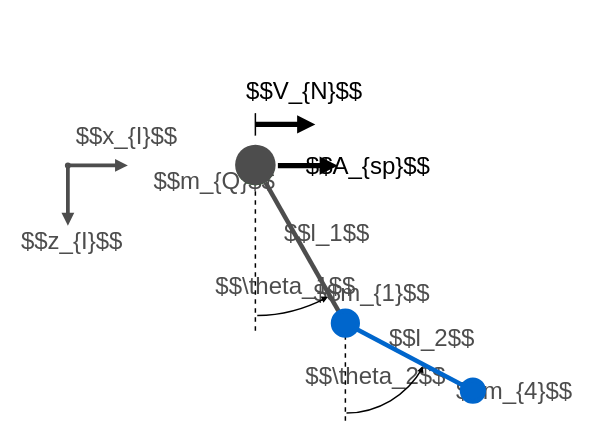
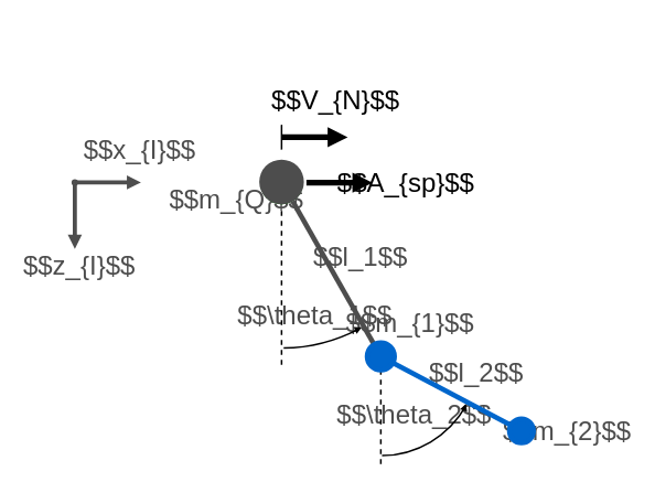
  <mxCell id="0" />
  <mxCell id="1" parent="0" />
  <mxCell id="2" value="" style="endArrow=block;html=1;startSize=18;endSize=6;strokeWidth=7;endFill=1;" parent="1" edge="1"><mxGeometry width="50" height="50" relative="1" as="geometry"><mxPoint x="370" y="220" as="sourcePoint" /><mxPoint x="450" y="220" as="targetPoint" /></mxGeometry></mxCell>
  <mxCell id="3" value="$$\theta_1$$" style="text;align=center;verticalAlign=middle;resizable=0;points=[];autosize=1;strokeColor=none;html=1;fontSize=32;fontColor=#4D4D4D;" parent="1" vertex="1"><mxGeometry x="280" y="360" width="200" height="40" as="geometry" /></mxCell>
  <mxCell id="4" value="" style="endArrow=block;html=1;startSize=18;endSize=4;strokeWidth=5;endFill=1;strokeColor=#4D4D4D;" parent="1" edge="1"><mxGeometry width="50" height="50" relative="1" as="geometry"><mxPoint x="90" y="219.76" as="sourcePoint" /><mxPoint x="170" y="219.76" as="targetPoint" /></mxGeometry></mxCell>
  <mxCell id="5" value="" style="endArrow=block;html=1;startSize=3;endSize=4;strokeWidth=5;endFill=1;startArrow=oval;startFill=1;strokeColor=#4D4D4D;" parent="1" edge="1"><mxGeometry width="50" height="50" relative="1" as="geometry"><mxPoint x="90" y="219.76" as="sourcePoint" /><mxPoint x="90" y="300" as="targetPoint" /></mxGeometry></mxCell>
  <mxCell id="6" value="" style="endArrow=block;html=1;startSize=18;endSize=6;strokeWidth=7;endFill=1;" parent="1" edge="1"><mxGeometry width="50" height="50" relative="1" as="geometry"><mxPoint x="340" y="165" as="sourcePoint" /><mxPoint x="420" y="165" as="targetPoint" /></mxGeometry></mxCell>
  <mxCell id="7" value="" style="endArrow=none;html=1;startSize=18;endSize=6;strokeWidth=2;" parent="1" edge="1"><mxGeometry width="50" height="50" relative="1" as="geometry"><mxPoint x="340" y="180" as="sourcePoint" /><mxPoint x="340" y="150" as="targetPoint" /></mxGeometry></mxCell>
  <mxCell id="8" value="$$A_{sp}$$" style="text;align=center;verticalAlign=middle;resizable=0;points=[];autosize=1;strokeColor=none;html=1;fontSize=32;" parent="1" vertex="1"><mxGeometry x="400" y="200" width="180" height="40" as="geometry" /></mxCell>
  <mxCell id="9" value="$$V_{N}$$" style="text;align=center;verticalAlign=middle;resizable=0;points=[];autosize=1;strokeColor=none;html=1;fontSize=32;" parent="1" vertex="1"><mxGeometry x="320" y="100" width="170" height="40" as="geometry" /></mxCell>
  <mxCell id="10" value="$$m_{1}$$" style="text;align=center;verticalAlign=middle;resizable=0;points=[];autosize=1;strokeColor=none;html=1;fontSize=32;fontColor=#4D4D4D;" parent="1" vertex="1"><mxGeometry x="410" y="370" width="170" height="40" as="geometry" /></mxCell>
  <mxCell id="11" value="$$m_{Q}$$" style="text;align=center;verticalAlign=middle;resizable=0;points=[];autosize=1;strokeColor=none;html=1;fontSize=32;fontColor=#4D4D4D;" parent="1" vertex="1"><mxGeometry x="195" y="220" width="180" height="40" as="geometry" /></mxCell>
  <mxCell id="12" value="$$z_{I}$$" style="text;align=center;verticalAlign=middle;resizable=0;points=[];autosize=1;strokeColor=none;html=1;fontSize=32;fontColor=#4D4D4D;" parent="1" vertex="1"><mxGeometry y="300" width="150" height="40" as="geometry" x="20" /></mxCell>
  <mxCell id="13" value="$$x_{I}$$" style="text;align=center;verticalAlign=middle;resizable=0;points=[];autosize=1;strokeColor=none;html=1;fontSize=32;fontColor=#4D4D4D;" parent="1" vertex="1"><mxGeometry x="93" y="161" width="150" height="40" as="geometry" /></mxCell>
  <mxCell id="14" value="$$l_1$$" style="text;align=center;verticalAlign=middle;resizable=0;points=[];autosize=1;strokeColor=none;html=1;fontSize=32;fontColor=#4D4D4D;" parent="1" vertex="1"><mxGeometry x="370" y="290" width="130" height="40" as="geometry" /></mxCell>
  <mxCell id="15" value="$$\theta_2$$" style="text;align=center;verticalAlign=middle;resizable=0;points=[];autosize=1;strokeColor=none;html=1;fontSize=32;fontColor=#4D4D4D;" vertex="1" parent="1"><mxGeometry x="400" y="480" width="200" height="40" as="geometry" /></mxCell>
- <mxCell id="16" value="$$m_{4}$$" style="text;align=center;verticalAlign=middle;resizable=0;points=[];autosize=1;strokeColor=none;html=1;fontSize=32;fontColor=#4D4D4D;" vertex="1" parent="1"><mxGeometry x="600" y="500" width="170" height="40" as="geometry" /></mxCell>
+ <mxCell id="16" value="$$m_{2}$$" style="text;align=center;verticalAlign=middle;resizable=0;points=[];autosize=1;strokeColor=none;html=1;fontSize=32;fontColor=#4D4D4D;" vertex="1" parent="1"><mxGeometry x="600" y="500" width="170" height="40" as="geometry" /></mxCell>
  <mxCell id="17" value="$$l_2$$" style="text;align=center;verticalAlign=middle;resizable=0;points=[];autosize=1;strokeColor=none;html=1;fontSize=32;fontColor=#4D4D4D;" vertex="1" parent="1"><mxGeometry x="510" y="430" width="130" height="40" as="geometry" /></mxCell>
  <mxCell id="18" value="" style="endArrow=none;dashed=1;html=1;startSize=18;endSize=6;strokeWidth=2;" edge="1" parent="1"><mxGeometry width="50" height="50" relative="1" as="geometry"><mxPoint x="340" y="440" as="sourcePoint" /><mxPoint x="340" y="250" as="targetPoint" /></mxGeometry></mxCell>
  <mxCell id="19" value="" style="verticalLabelPosition=bottom;verticalAlign=top;html=1;shape=mxgraph.basic.arc;startAngle=0.423;endAngle=0.498;strokeWidth=2;" vertex="1" parent="1"><mxGeometry x="140" y="20" width="400" height="400" as="geometry" /></mxCell>
  <mxCell id="20" value="" style="endArrow=block;html=1;startSize=18;endSize=1;strokeWidth=3;endFill=1;exitX=0.635;exitY=0.982;exitDx=0;exitDy=0;exitPerimeter=0;" edge="1" parent="1"><mxGeometry width="50" height="50" relative="1" as="geometry"><mxPoint x="430" y="398.2" as="sourcePoint" /><mxPoint x="437" y="395" as="targetPoint" /></mxGeometry></mxCell>
  <mxCell id="21" value="" style="endArrow=none;dashed=1;html=1;startSize=18;endSize=6;strokeWidth=2;" edge="1" parent="1"><mxGeometry width="50" height="50" relative="1" as="geometry"><mxPoint x="460" y="560" as="sourcePoint" /><mxPoint x="460" y="430" as="targetPoint" /></mxGeometry></mxCell>
  <mxCell id="22" value="" style="verticalLabelPosition=bottom;verticalAlign=top;html=1;shape=mxgraph.basic.arc;startAngle=0.332;endAngle=0.498;strokeWidth=2;" vertex="1" parent="1"><mxGeometry x="342" y="314" width="236" height="236" as="geometry" /></mxCell>
  <mxCell id="23" value="" style="endArrow=block;html=1;startSize=18;endSize=1;strokeWidth=3;endFill=1;exitX=0.927;exitY=0.76;exitDx=0;exitDy=0;exitPerimeter=0;" edge="1" parent="1" source="22"><mxGeometry width="50" height="50" relative="1" as="geometry"><mxPoint x="567.828" y="492.484" as="sourcePoint" /><mxPoint x="563" y="487" as="targetPoint" /></mxGeometry></mxCell>
  <mxCell id="24" value="" style="endArrow=oval;html=1;strokeWidth=6;startArrow=none;startFill=1;endFill=1;endSize=46;startSize=29;strokeColor=#006600;" edge="1" parent="1" source="25"><mxGeometry width="50" height="50" relative="1" as="geometry"><mxPoint x="460" y="430" as="sourcePoint" /><mxPoint x="340" y="220" as="targetPoint" /></mxGeometry></mxCell>
  <mxCell id="25" value="" style="ellipse;whiteSpace=wrap;html=1;aspect=fixed;fontColor=#006600;fillColor=#4D4D4D;strokeColor=none;" vertex="1" parent="1"><mxGeometry x="313" y="192" width="54" height="54" as="geometry" /></mxCell>
  <mxCell id="26" value="" style="endArrow=none;html=1;strokeWidth=6;startArrow=none;startFill=0;endFill=1;endSize=46;startSize=29;strokeColor=#4D4D4D;" edge="1" parent="1" target="25"><mxGeometry width="50" height="50" relative="1" as="geometry"><mxPoint x="460" y="430" as="sourcePoint" /><mxPoint x="340" y="220" as="targetPoint" /></mxGeometry></mxCell>
  <mxCell id="27" value="" style="endArrow=oval;html=1;strokeWidth=6;startArrow=oval;startFill=1;endFill=1;endSize=33;startSize=29;strokeColor=#0066CC;" edge="1" parent="1"><mxGeometry width="50" height="50" relative="1" as="geometry"><mxPoint x="630" y="520" as="sourcePoint" /><mxPoint x="460" y="430" as="targetPoint" /></mxGeometry></mxCell>
